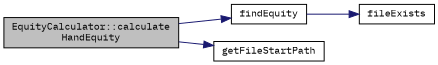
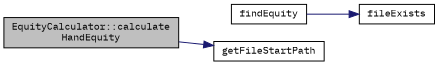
  digraph {
    fontname="IBM Plex Mono"
    rankdir=LR
    node [color=black fillcolor=white fontname="IBM Plex Mono" fontsize=10 shape=record style=filled]
    edge [color=midnightblue fontname="IBM Plex Mono" fontsize=10 labelfontname=Helvetica labelfontsize=10 style=solid]
    n1 [fillcolor=grey75 fontcolor=black height=0.2 label="EquityCalculator::calculate\lHandEquity" width=0.4]
    n2 [height=0.2 label=findEquity width=0.4]
    n3 [height=0.2 label=getFileStartPath width=0.4]
    n4 [height=0.2 label=fileExists width=0.4]
-   n1 -> n2
    n1 -> n3
    n2 -> n4
  }
